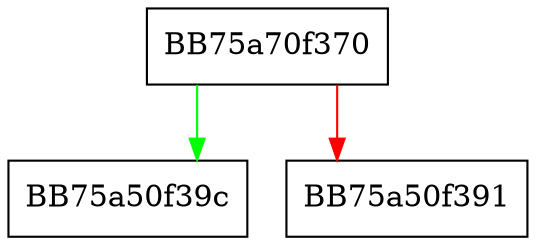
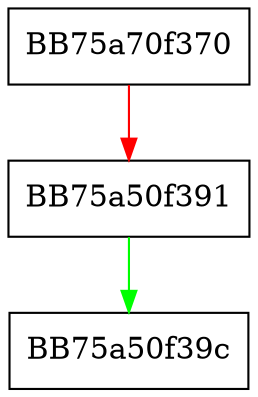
  digraph {
    splines=ortho
    node [shape=box]
    n1 [label=BB75a70f370]
    BB75a50f39c
    BB75a50f391
-   n1 -> BB75a50f39c [color=green]
+   BB75a50f391 -> BB75a50f39c [color=green]
    n1 -> BB75a50f391 [color=red]
  }
